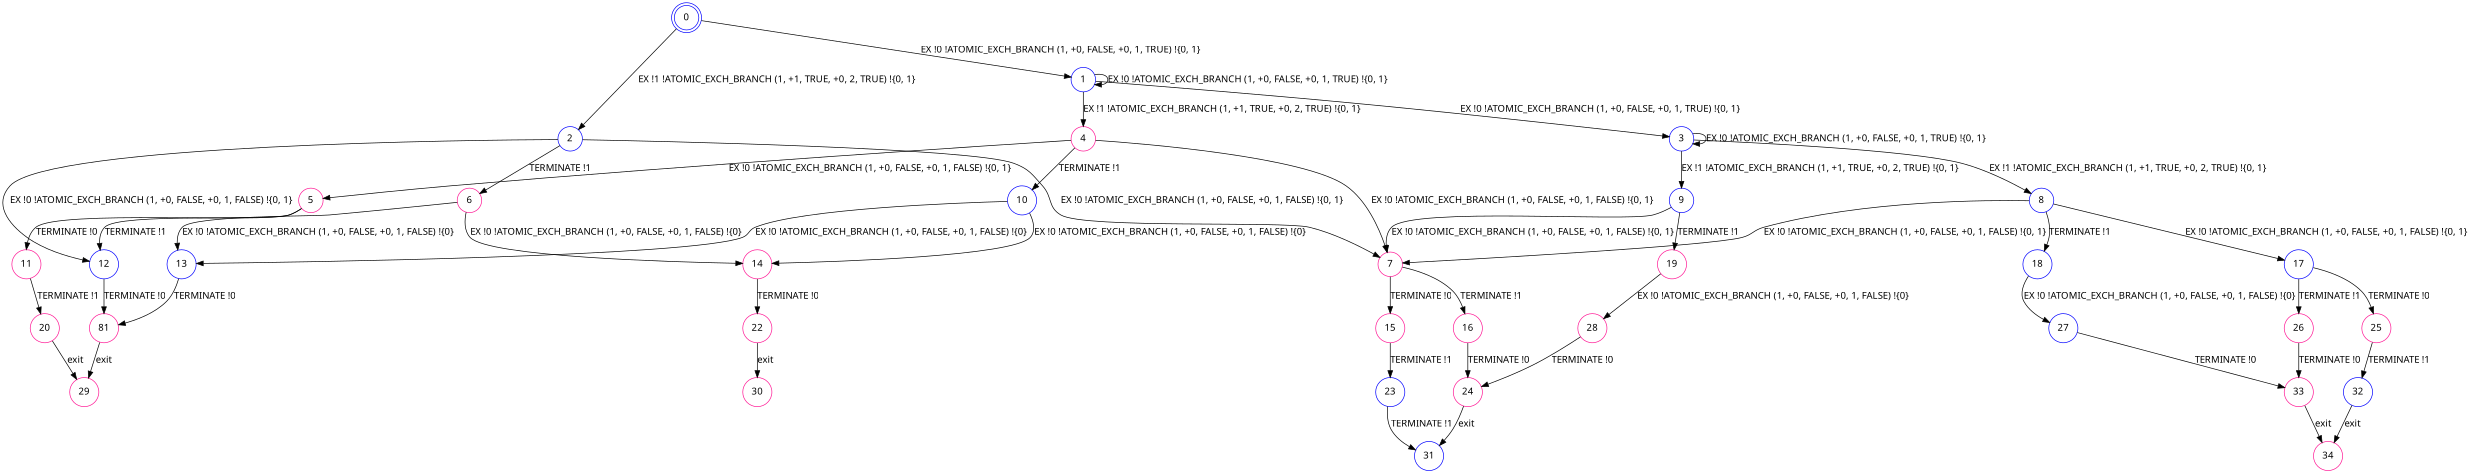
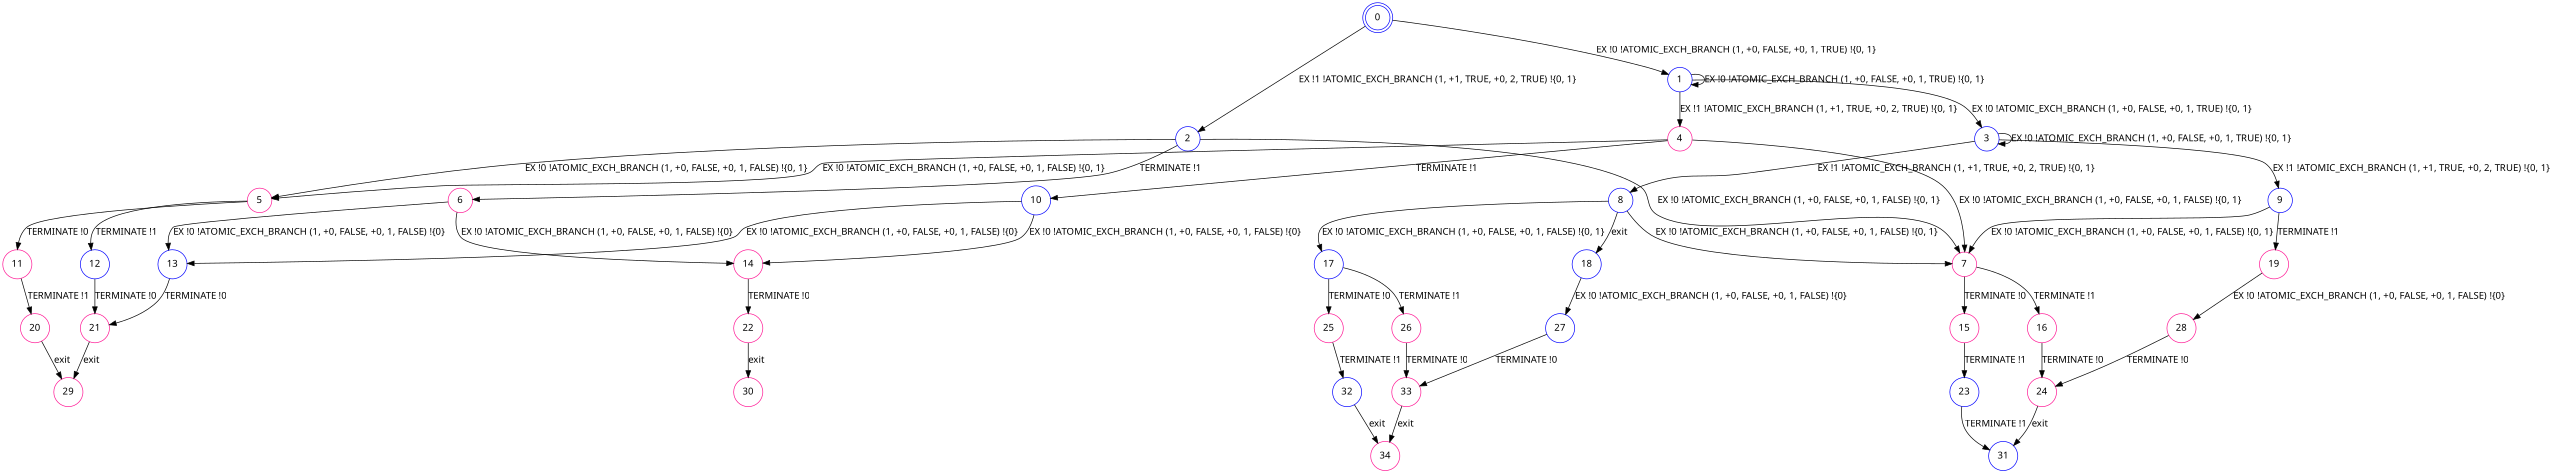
  digraph {
    fontname="Noto Sans"
    node [color=deeppink fontname="Noto Sans" shape=circle]
    edge [fontname="Noto Sans"]
    0 [color=blue peripheries=2]
    1 [color=blue]
    2 [color=blue]
    3 [color=blue]
    4
    5
    6
    7
    8 [color=blue]
    9 [color=blue]
    10 [color=blue]
    11
    12 [color=blue]
    13 [color=blue]
    14
    15
    16
    17 [color=blue]
    18 [color=blue]
    19
    20
-   21 [label=81]
+   21
    22
    23 [color=blue]
    24
    25
    26
    27 [color=blue]
    28
    29
    30
    31 [color=blue]
    32 [color=blue]
    33
    34
    0 -> 1 [label="EX !0 !ATOMIC_EXCH_BRANCH (1, +0, FALSE, +0, 1, TRUE) !{0, 1}"]
    0 -> 2 [label="EX !1 !ATOMIC_EXCH_BRANCH (1, +1, TRUE, +0, 2, TRUE) !{0, 1}"]
    1 -> 1 [label="EX !0 !ATOMIC_EXCH_BRANCH (1, +0, FALSE, +0, 1, TRUE) !{0, 1}"]
    1 -> 3 [label="EX !0 !ATOMIC_EXCH_BRANCH (1, +0, FALSE, +0, 1, TRUE) !{0, 1}"]
    1 -> 4 [label="EX !1 !ATOMIC_EXCH_BRANCH (1, +1, TRUE, +0, 2, TRUE) !{0, 1}"]
-   2 -> 12 [label="EX !0 !ATOMIC_EXCH_BRANCH (1, +0, FALSE, +0, 1, FALSE) !{0, 1}"]
+   2 -> 5 [label="EX !0 !ATOMIC_EXCH_BRANCH (1, +0, FALSE, +0, 1, FALSE) !{0, 1}"]
    2 -> 6 [label="TERMINATE !1"]
    2 -> 7 [label="EX !0 !ATOMIC_EXCH_BRANCH (1, +0, FALSE, +0, 1, FALSE) !{0, 1}"]
    3 -> 3 [label="EX !0 !ATOMIC_EXCH_BRANCH (1, +0, FALSE, +0, 1, TRUE) !{0, 1}"]
    3 -> 8 [label="EX !1 !ATOMIC_EXCH_BRANCH (1, +1, TRUE, +0, 2, TRUE) !{0, 1}"]
    3 -> 9 [label="EX !1 !ATOMIC_EXCH_BRANCH (1, +1, TRUE, +0, 2, TRUE) !{0, 1}"]
    4 -> 5 [label="EX !0 !ATOMIC_EXCH_BRANCH (1, +0, FALSE, +0, 1, FALSE) !{0, 1}"]
    4 -> 7 [label="EX !0 !ATOMIC_EXCH_BRANCH (1, +0, FALSE, +0, 1, FALSE) !{0, 1}"]
    4 -> 10 [label="TERMINATE !1"]
    5 -> 11 [label="TERMINATE !0"]
    5 -> 12 [label="TERMINATE !1"]
    6 -> 13 [label="EX !0 !ATOMIC_EXCH_BRANCH (1, +0, FALSE, +0, 1, FALSE) !{0}"]
    6 -> 14 [label="EX !0 !ATOMIC_EXCH_BRANCH (1, +0, FALSE, +0, 1, FALSE) !{0}"]
    7 -> 15 [label="TERMINATE !0"]
    7 -> 16 [label="TERMINATE !1"]
    8 -> 7 [label="EX !0 !ATOMIC_EXCH_BRANCH (1, +0, FALSE, +0, 1, FALSE) !{0, 1}"]
    8 -> 17 [label="EX !0 !ATOMIC_EXCH_BRANCH (1, +0, FALSE, +0, 1, FALSE) !{0, 1}"]
-   8 -> 18 [label="TERMINATE !1"]
+   8 -> 18 [label=exit]
    9 -> 7 [label="EX !0 !ATOMIC_EXCH_BRANCH (1, +0, FALSE, +0, 1, FALSE) !{0, 1}"]
    9 -> 19 [label="TERMINATE !1"]
    10 -> 13 [label="EX !0 !ATOMIC_EXCH_BRANCH (1, +0, FALSE, +0, 1, FALSE) !{0}"]
    10 -> 14 [label="EX !0 !ATOMIC_EXCH_BRANCH (1, +0, FALSE, +0, 1, FALSE) !{0}"]
    11 -> 20 [label="TERMINATE !1"]
    12 -> 21 [label="TERMINATE !0"]
    13 -> 21 [label="TERMINATE !0"]
    14 -> 22 [label="TERMINATE !0"]
    15 -> 23 [label="TERMINATE !1"]
    16 -> 24 [label="TERMINATE !0"]
    17 -> 25 [label="TERMINATE !0"]
    17 -> 26 [label="TERMINATE !1"]
    18 -> 27 [label="EX !0 !ATOMIC_EXCH_BRANCH (1, +0, FALSE, +0, 1, FALSE) !{0}"]
    19 -> 28 [label="EX !0 !ATOMIC_EXCH_BRANCH (1, +0, FALSE, +0, 1, FALSE) !{0}"]
    20 -> 29 [label=exit]
    21 -> 29 [label=exit]
    22 -> 30 [label=exit]
    23 -> 31 [label="TERMINATE !1"]
    24 -> 31 [label=exit]
    25 -> 32 [label="TERMINATE !1"]
    26 -> 33 [label="TERMINATE !0"]
    27 -> 33 [label="TERMINATE !0"]
    28 -> 24 [label="TERMINATE !0"]
    32 -> 34 [label=exit]
    33 -> 34 [label=exit]
  }
